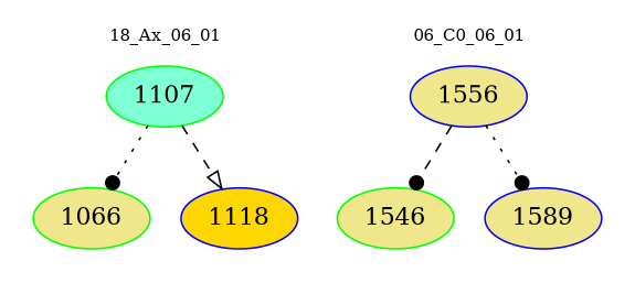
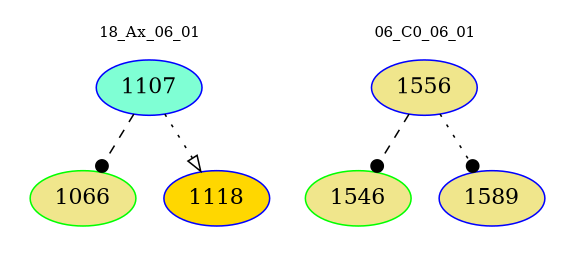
  digraph {
    node [color=blue fillcolor=khaki style=filled]
    edge [arrowhead=dot color=black style=dotted]
-   n1 [color=green fillcolor=aquamarine label=1107]
+   n1 [fillcolor=aquamarine label=1107]
    n2 [color=green label=1066]
    n3 [fillcolor=gold label=1118]
    n4 [label=1556]
    n5 [color=green label=1546]
    n6 [label=1589]
    subgraph cluster_1 {
      color=white
      fontsize=10
      label="18_Ax_06_01"
      n1
      n2
      n3
    }
    subgraph cluster_2 {
      color=white
      fontsize=10
      label="06_C0_06_01"
      n4
      n5
      n6
    }
-   n1 -> n2
-   n1 -> n3 [arrowhead=onormal style=dashed]
+   n1 -> n2 [style=dashed]
+   n1 -> n3 [arrowhead=onormal]
    n4 -> n5 [style=dashed]
    n4 -> n6
  }
